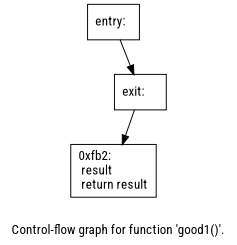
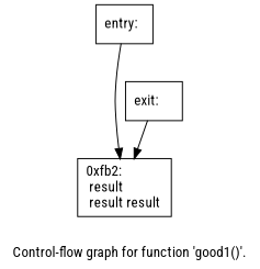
  digraph {
    fontname="Roboto Condensed"
    label="Control-flow graph for function 'good1()'."
    node [fontname="Roboto Condensed" shape=record]
    edge [fontname="Roboto Condensed"]
    n1 [label="{entry:\l}"]
-   n2 [label="{0xfb2:\l  result\l  return result\l}"]
+   n2 [label="{0xfb2:\l  result\l  result result\l}"]
    n3 [label="{exit:\l}"]
-   n1 -> n3
+   n1 -> n2
    n3 -> n2
  }
